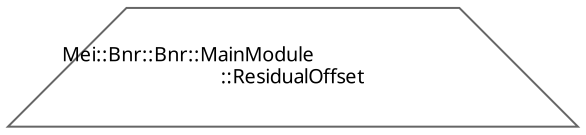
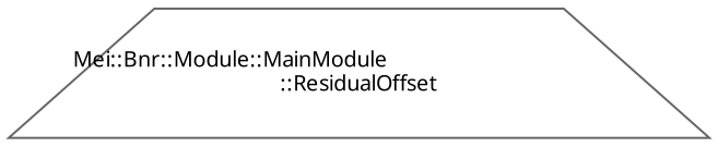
  digraph {
    rankdir=LR
    fontname="Noto Sans"
-   n1 [color=gray40 fillcolor=white fontname="Noto Sans" fontsize=10 height=0.2 label="Mei::Bnr::Bnr::MainModule\l::ResidualOffset" shape=trapezium style=filled width=0.4]
+   n1 [color=gray40 fillcolor=white fontname="Noto Sans" fontsize=10 height=0.2 label="Mei::Bnr::Module::MainModule\l::ResidualOffset" shape=trapezium style=filled width=0.4]
  }
